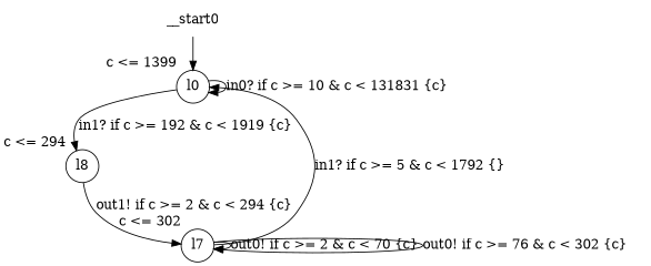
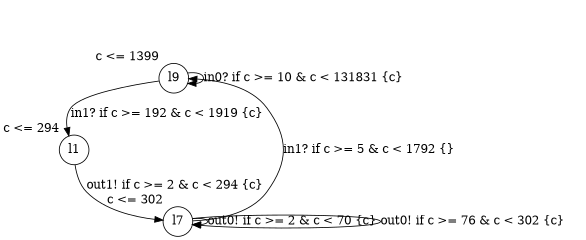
  digraph {
    node [shape=circle margin=0]
-   __start0 [shape=none margin=""]
-   n2 [label=l0 xlabel="c <= 1399"]
-   n3 [label=l8 xlabel="c <= 294"]
+   n2 [label=l9 xlabel="c <= 1399"]
+   n3 [label=l1 xlabel="c <= 294"]
    n4 [label=l7 xlabel="c <= 302"]
-   __start0 -> n2
    n2 -> n2 [label="in0? if c >= 10 & c < 131831 {c} "]
    n2 -> n3 [label="in1? if c >= 192 & c < 1919 {c} "]
    n3 -> n4 [label="out1! if c >= 2 & c < 294 {c} "]
    n4 -> n2 [label="in1? if c >= 5 & c < 1792 {} "]
    n4 -> n4 [label="out0! if c >= 2 & c < 70 {c} "]
    n4 -> n4 [label="out0! if c >= 76 & c < 302 {c} "]
  }
